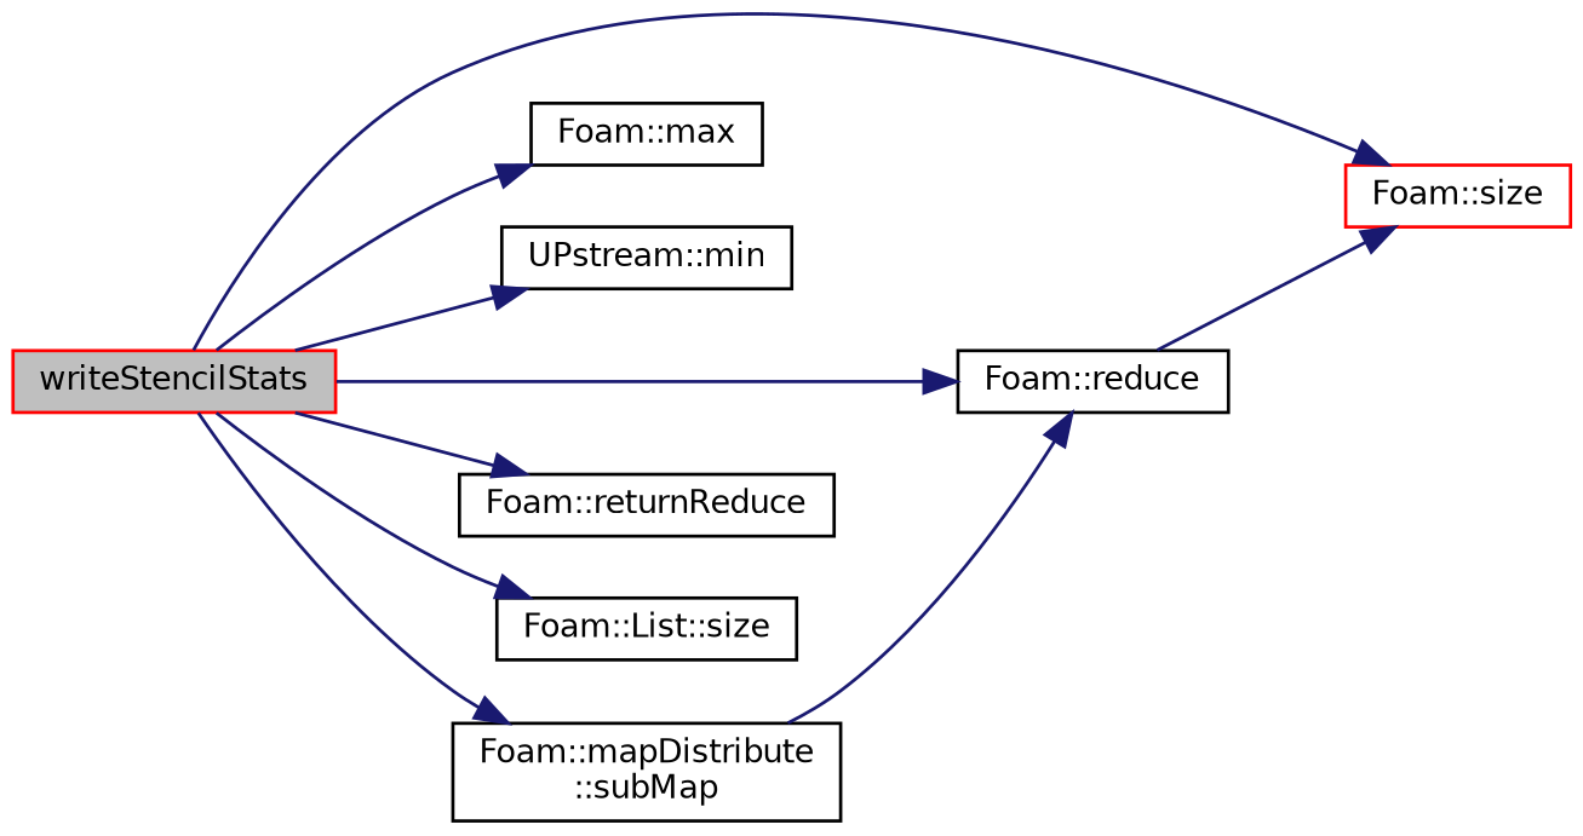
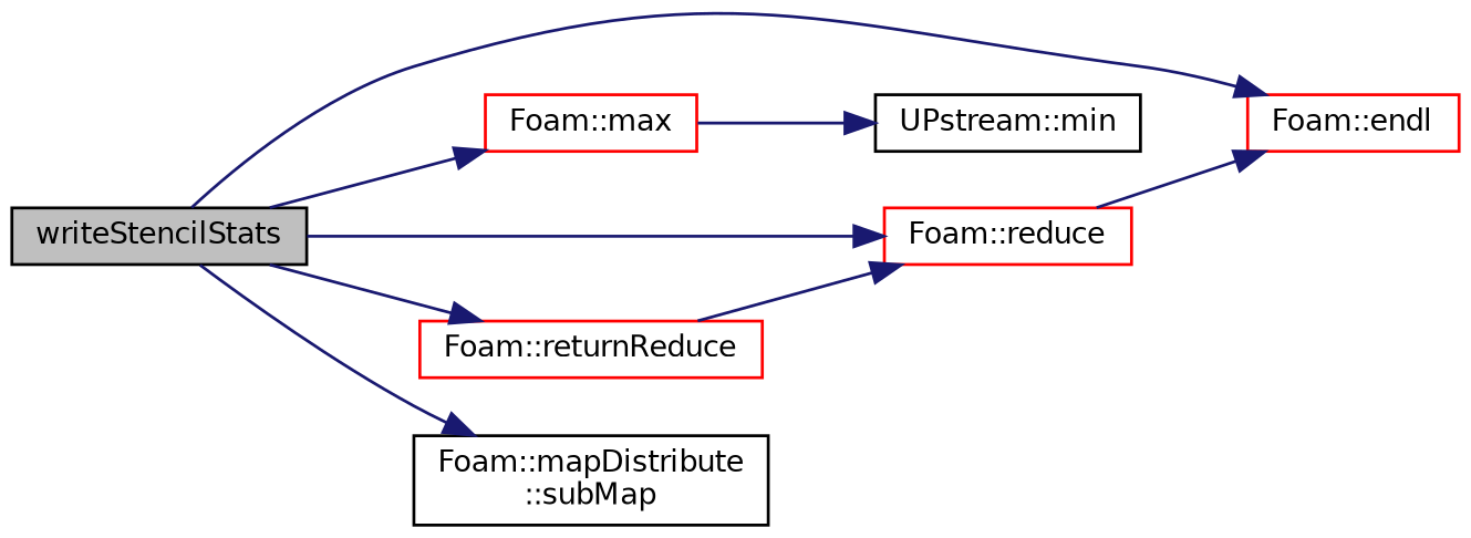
  digraph {
    fontname="DejaVu Sans"
    rankdir=LR
    node [color=black fontname="DejaVu Sans" fontsize=10 shape=record]
    edge [color=midnightblue fontname="DejaVu Sans" fontsize=10 labelfontname=FreeSans labelfontsize=10 style=solid]
-   n1 [color=red fillcolor=grey75 fontcolor=black height=0.2 label=writeStencilStats style=filled width=0.4]
-   n2 [color=red height=0.2 label="Foam::size" width=0.4]
-   n3 [height=0.2 label="Foam::max" width=0.4]
+   n1 [fillcolor=grey75 fontcolor=black height=0.2 label=writeStencilStats style=filled width=0.4]
+   n2 [color=red height=0.2 label="Foam::endl" width=0.4]
+   n3 [color=red height=0.2 label="Foam::max" width=0.4]
    n4 [height=0.2 label="UPstream::min" width=0.4]
-   n5 [height=0.2 label="Foam::reduce" width=0.4]
-   n6 [height=0.2 label="Foam::returnReduce" width=0.4]
-   n7 [height=0.2 label="Foam::List::size" width=0.4]
+   n5 [color=red height=0.2 label="Foam::reduce" width=0.4]
+   n6 [color=red height=0.2 label="Foam::returnReduce" width=0.4]
    n8 [height=0.2 label="Foam::mapDistribute\l::subMap" width=0.4]
    n1 -> n2
    n1 -> n3
-   n1 -> n4
+   n3 -> n4
    n1 -> n5
    n1 -> n6
-   n1 -> n7
    n1 -> n8
    n5 -> n2
-   n8 -> n5
+   n6 -> n5
  }
